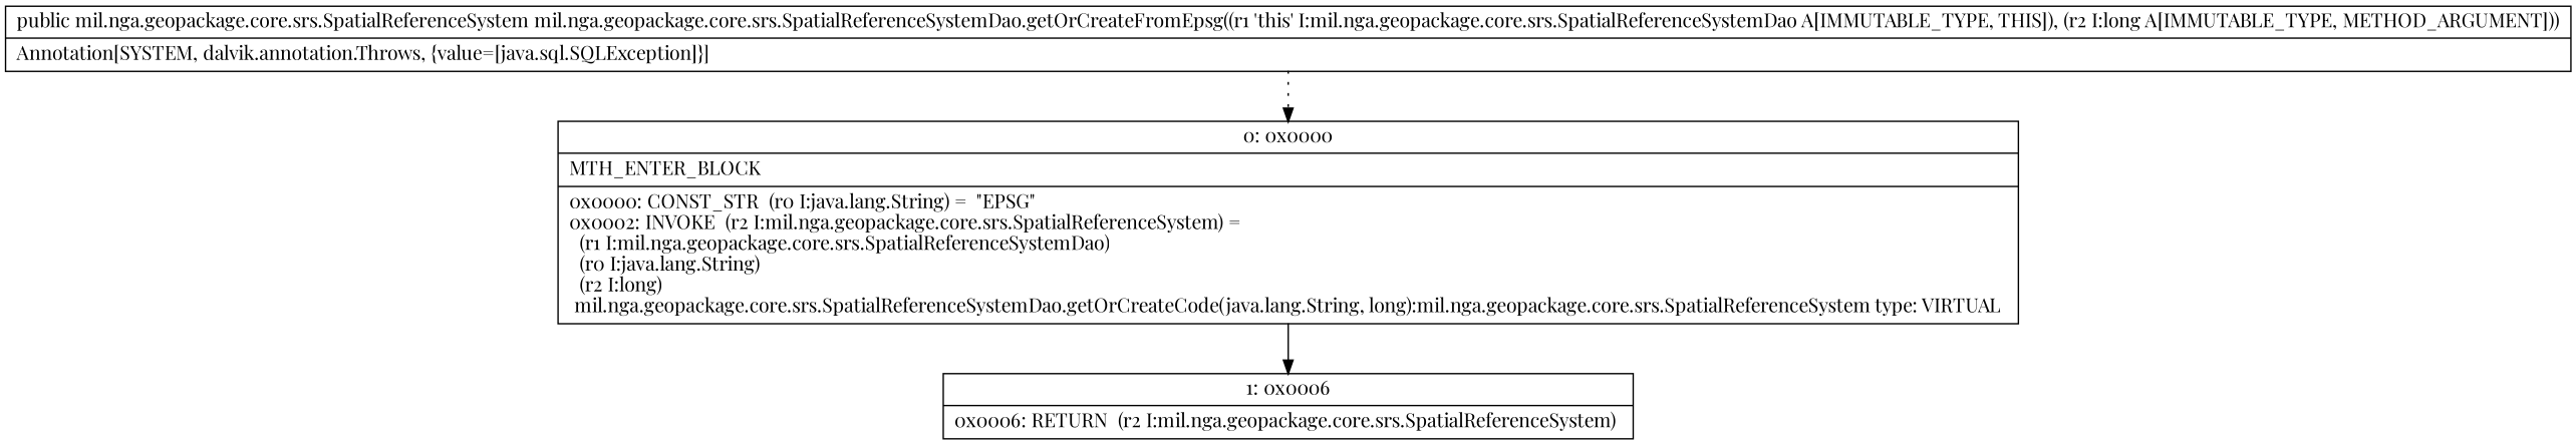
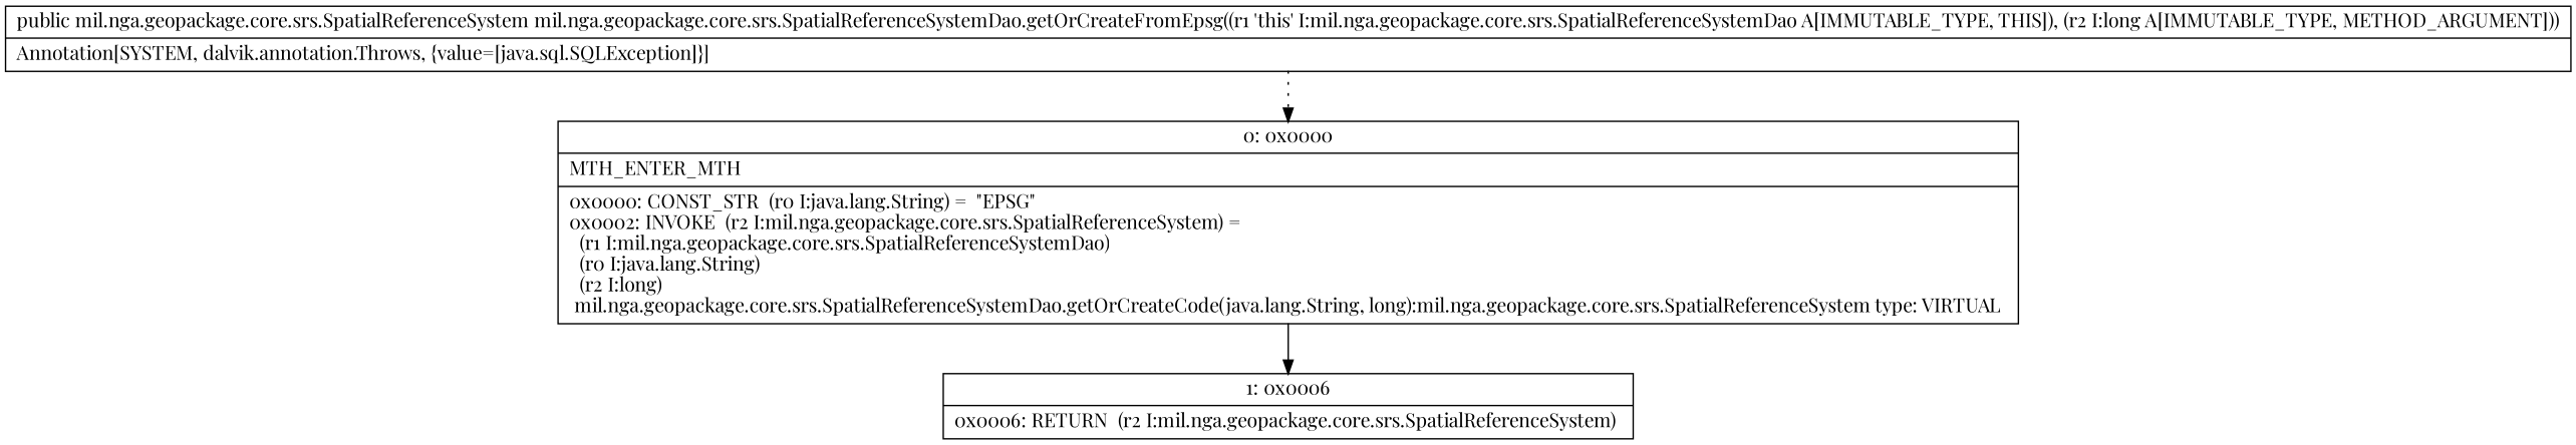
  digraph {
    fontname="Playfair Display"
    node [shape=record fontname="Playfair Display"]
    edge [fontname="Playfair Display"]
-   n1 [label="{0\:\ 0x0000|MTH_ENTER_BLOCK\l|0x0000: CONST_STR  (r0 I:java.lang.String) =  \"EPSG\" \l0x0002: INVOKE  (r2 I:mil.nga.geopackage.core.srs.SpatialReferenceSystem) = \l  (r1 I:mil.nga.geopackage.core.srs.SpatialReferenceSystemDao)\l  (r0 I:java.lang.String)\l  (r2 I:long)\l mil.nga.geopackage.core.srs.SpatialReferenceSystemDao.getOrCreateCode(java.lang.String, long):mil.nga.geopackage.core.srs.SpatialReferenceSystem type: VIRTUAL \l}"]
+   n1 [label="{0\:\ 0x0000|MTH_ENTER_MTH\l|0x0000: CONST_STR  (r0 I:java.lang.String) =  \"EPSG\" \l0x0002: INVOKE  (r2 I:mil.nga.geopackage.core.srs.SpatialReferenceSystem) = \l  (r1 I:mil.nga.geopackage.core.srs.SpatialReferenceSystemDao)\l  (r0 I:java.lang.String)\l  (r2 I:long)\l mil.nga.geopackage.core.srs.SpatialReferenceSystemDao.getOrCreateCode(java.lang.String, long):mil.nga.geopackage.core.srs.SpatialReferenceSystem type: VIRTUAL \l}"]
    n2 [label="{1\:\ 0x0006|0x0006: RETURN  (r2 I:mil.nga.geopackage.core.srs.SpatialReferenceSystem) \l}"]
    n3 [label="{public mil.nga.geopackage.core.srs.SpatialReferenceSystem mil.nga.geopackage.core.srs.SpatialReferenceSystemDao.getOrCreateFromEpsg((r1 'this' I:mil.nga.geopackage.core.srs.SpatialReferenceSystemDao A[IMMUTABLE_TYPE, THIS]), (r2 I:long A[IMMUTABLE_TYPE, METHOD_ARGUMENT]))  | Annotation[SYSTEM, dalvik.annotation.Throws, \{value=[java.sql.SQLException]\}]\l}"]
    n1 -> n2 [style=solid]
    n3 -> n1 [style=dotted]
  }
